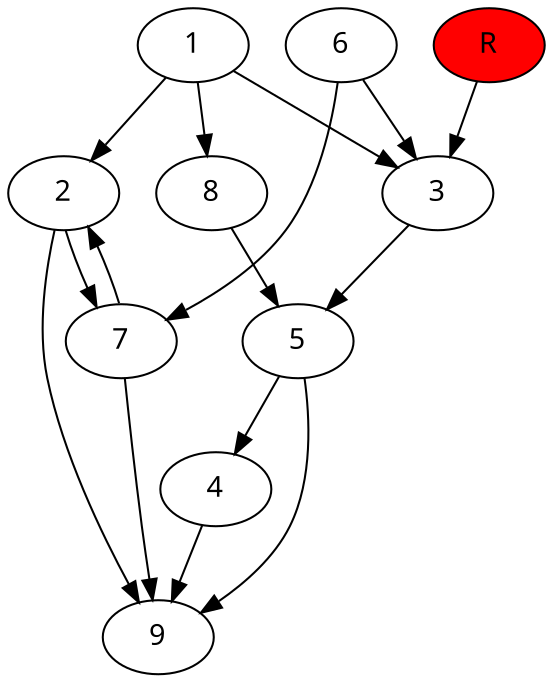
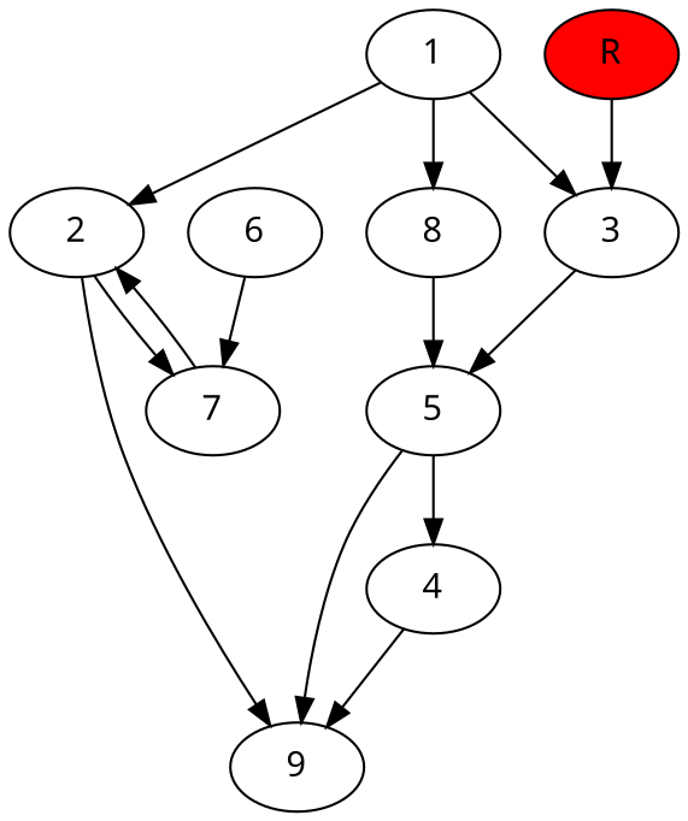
  digraph {
    fontname="Noto Sans"
    node [fontname="Noto Sans"]
    edge [fontname="Noto Sans"]
    1
    2
    8
    3
    7
    9
    5
    4
    6
    R [fillcolor="#ff0000" style=filled]
    1 -> 2
    1 -> 8
    1 -> 3
    2 -> 7
    2 -> 9
    8 -> 5
    3 -> 5
    7 -> 2
-   7 -> 9
    5 -> 9
    5 -> 4
    4 -> 9
-   6 -> 3
    6 -> 7
    R -> 3
  }
